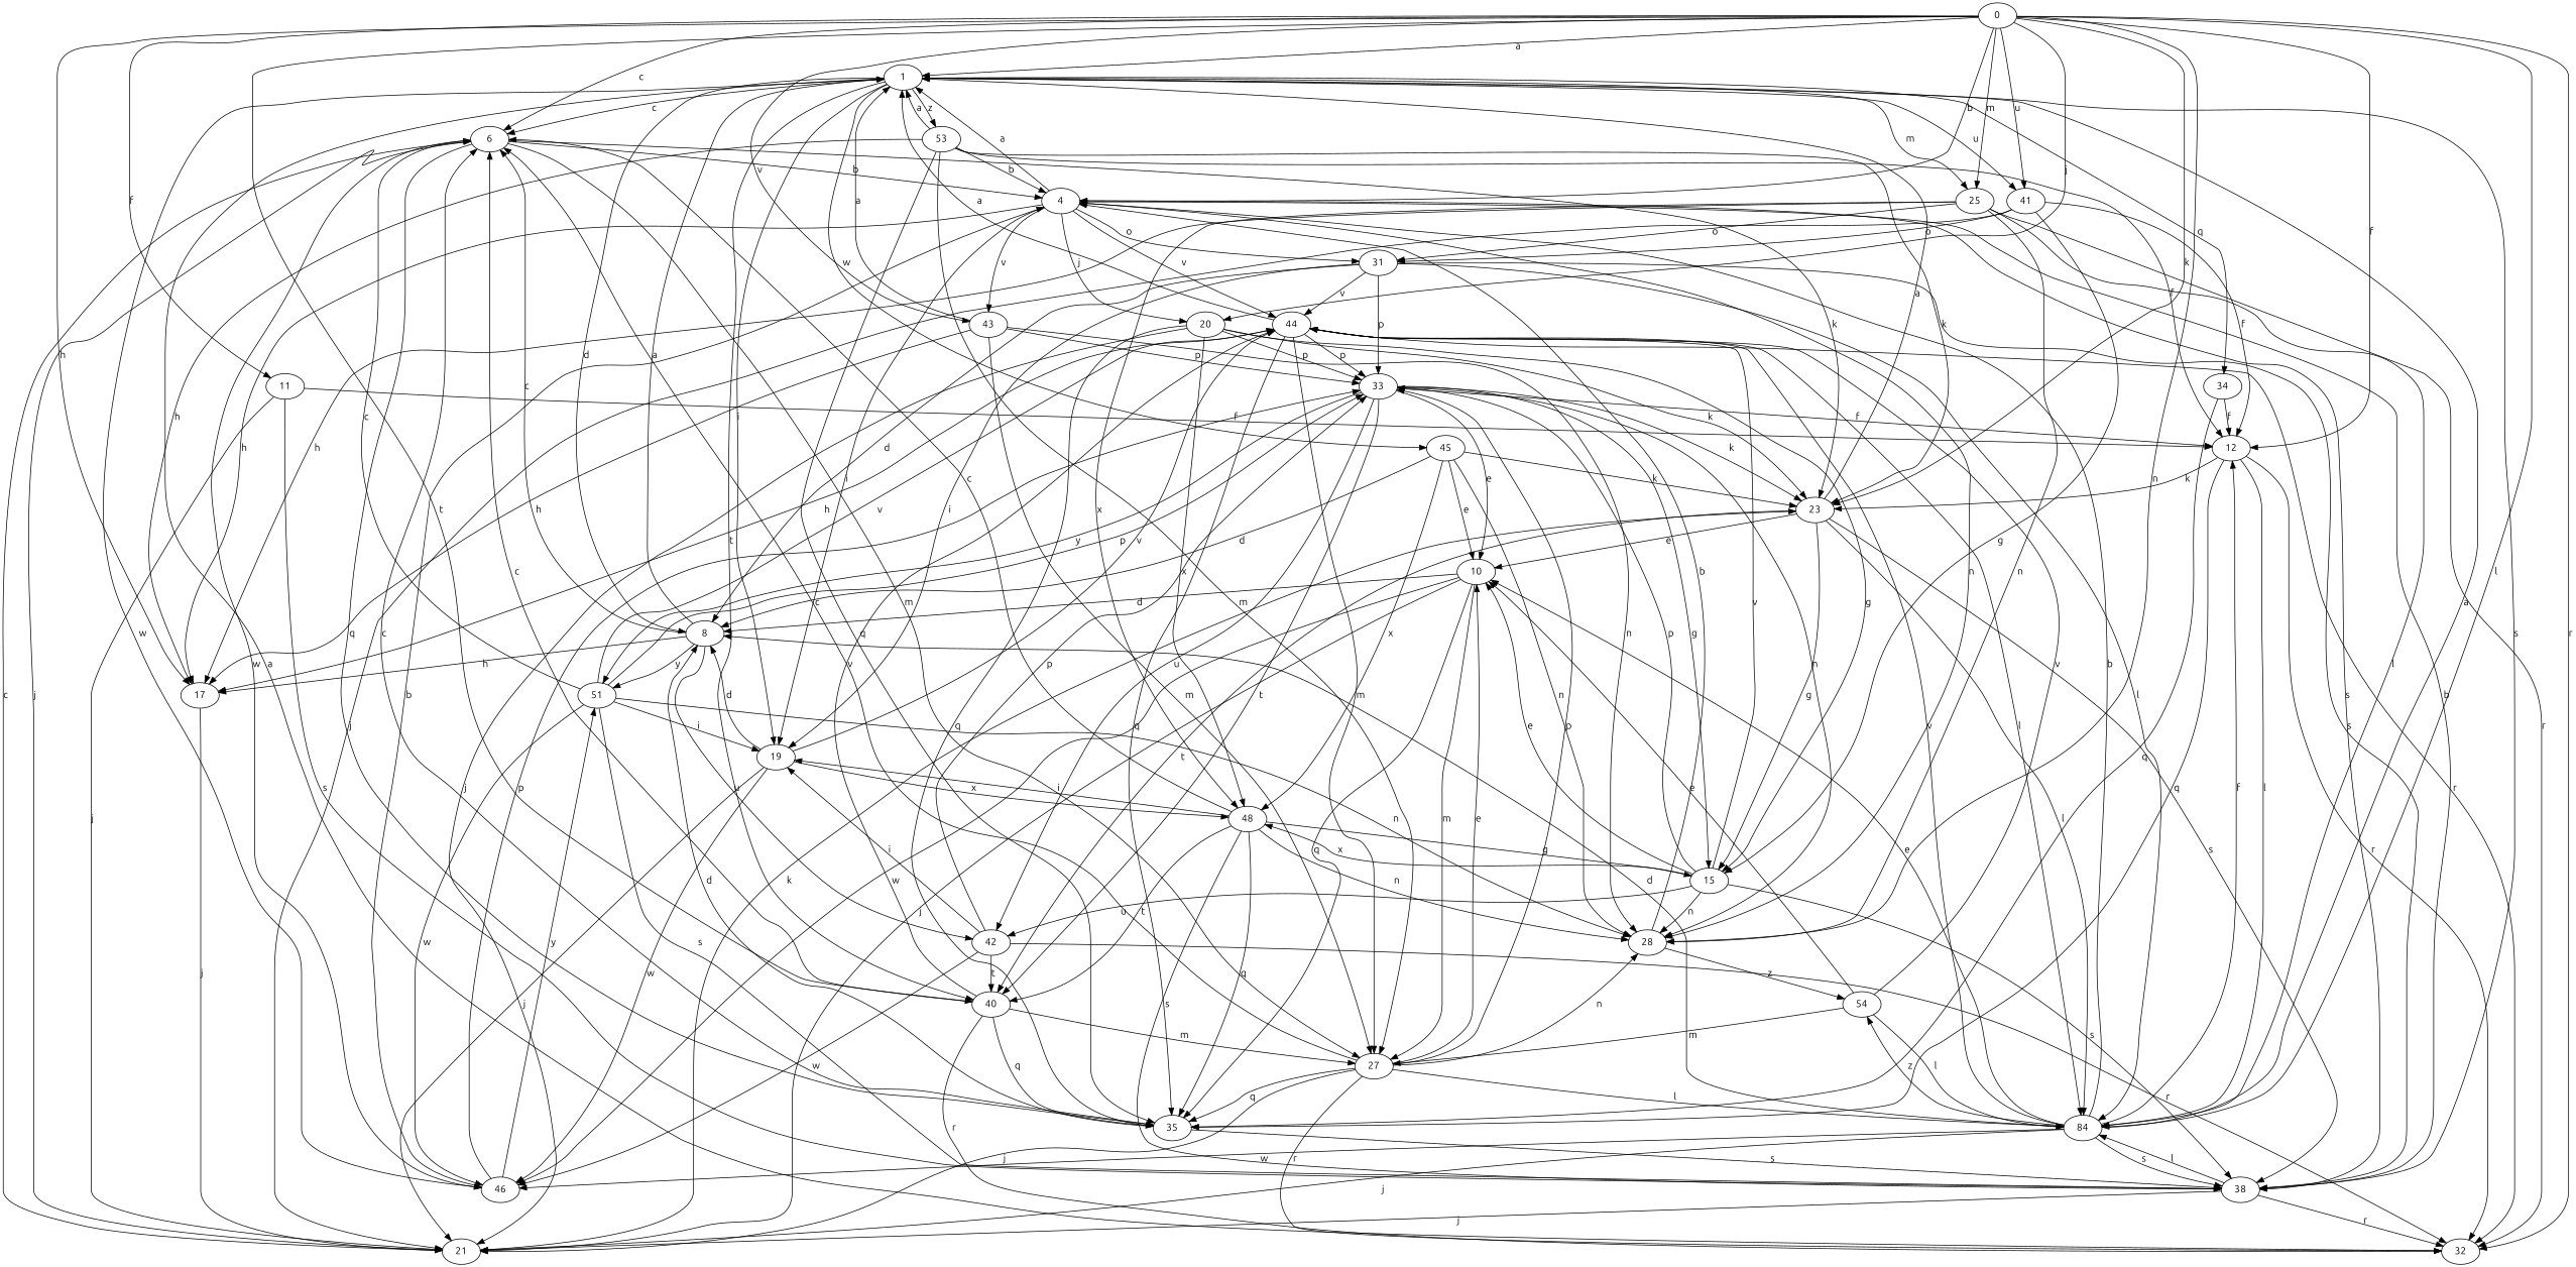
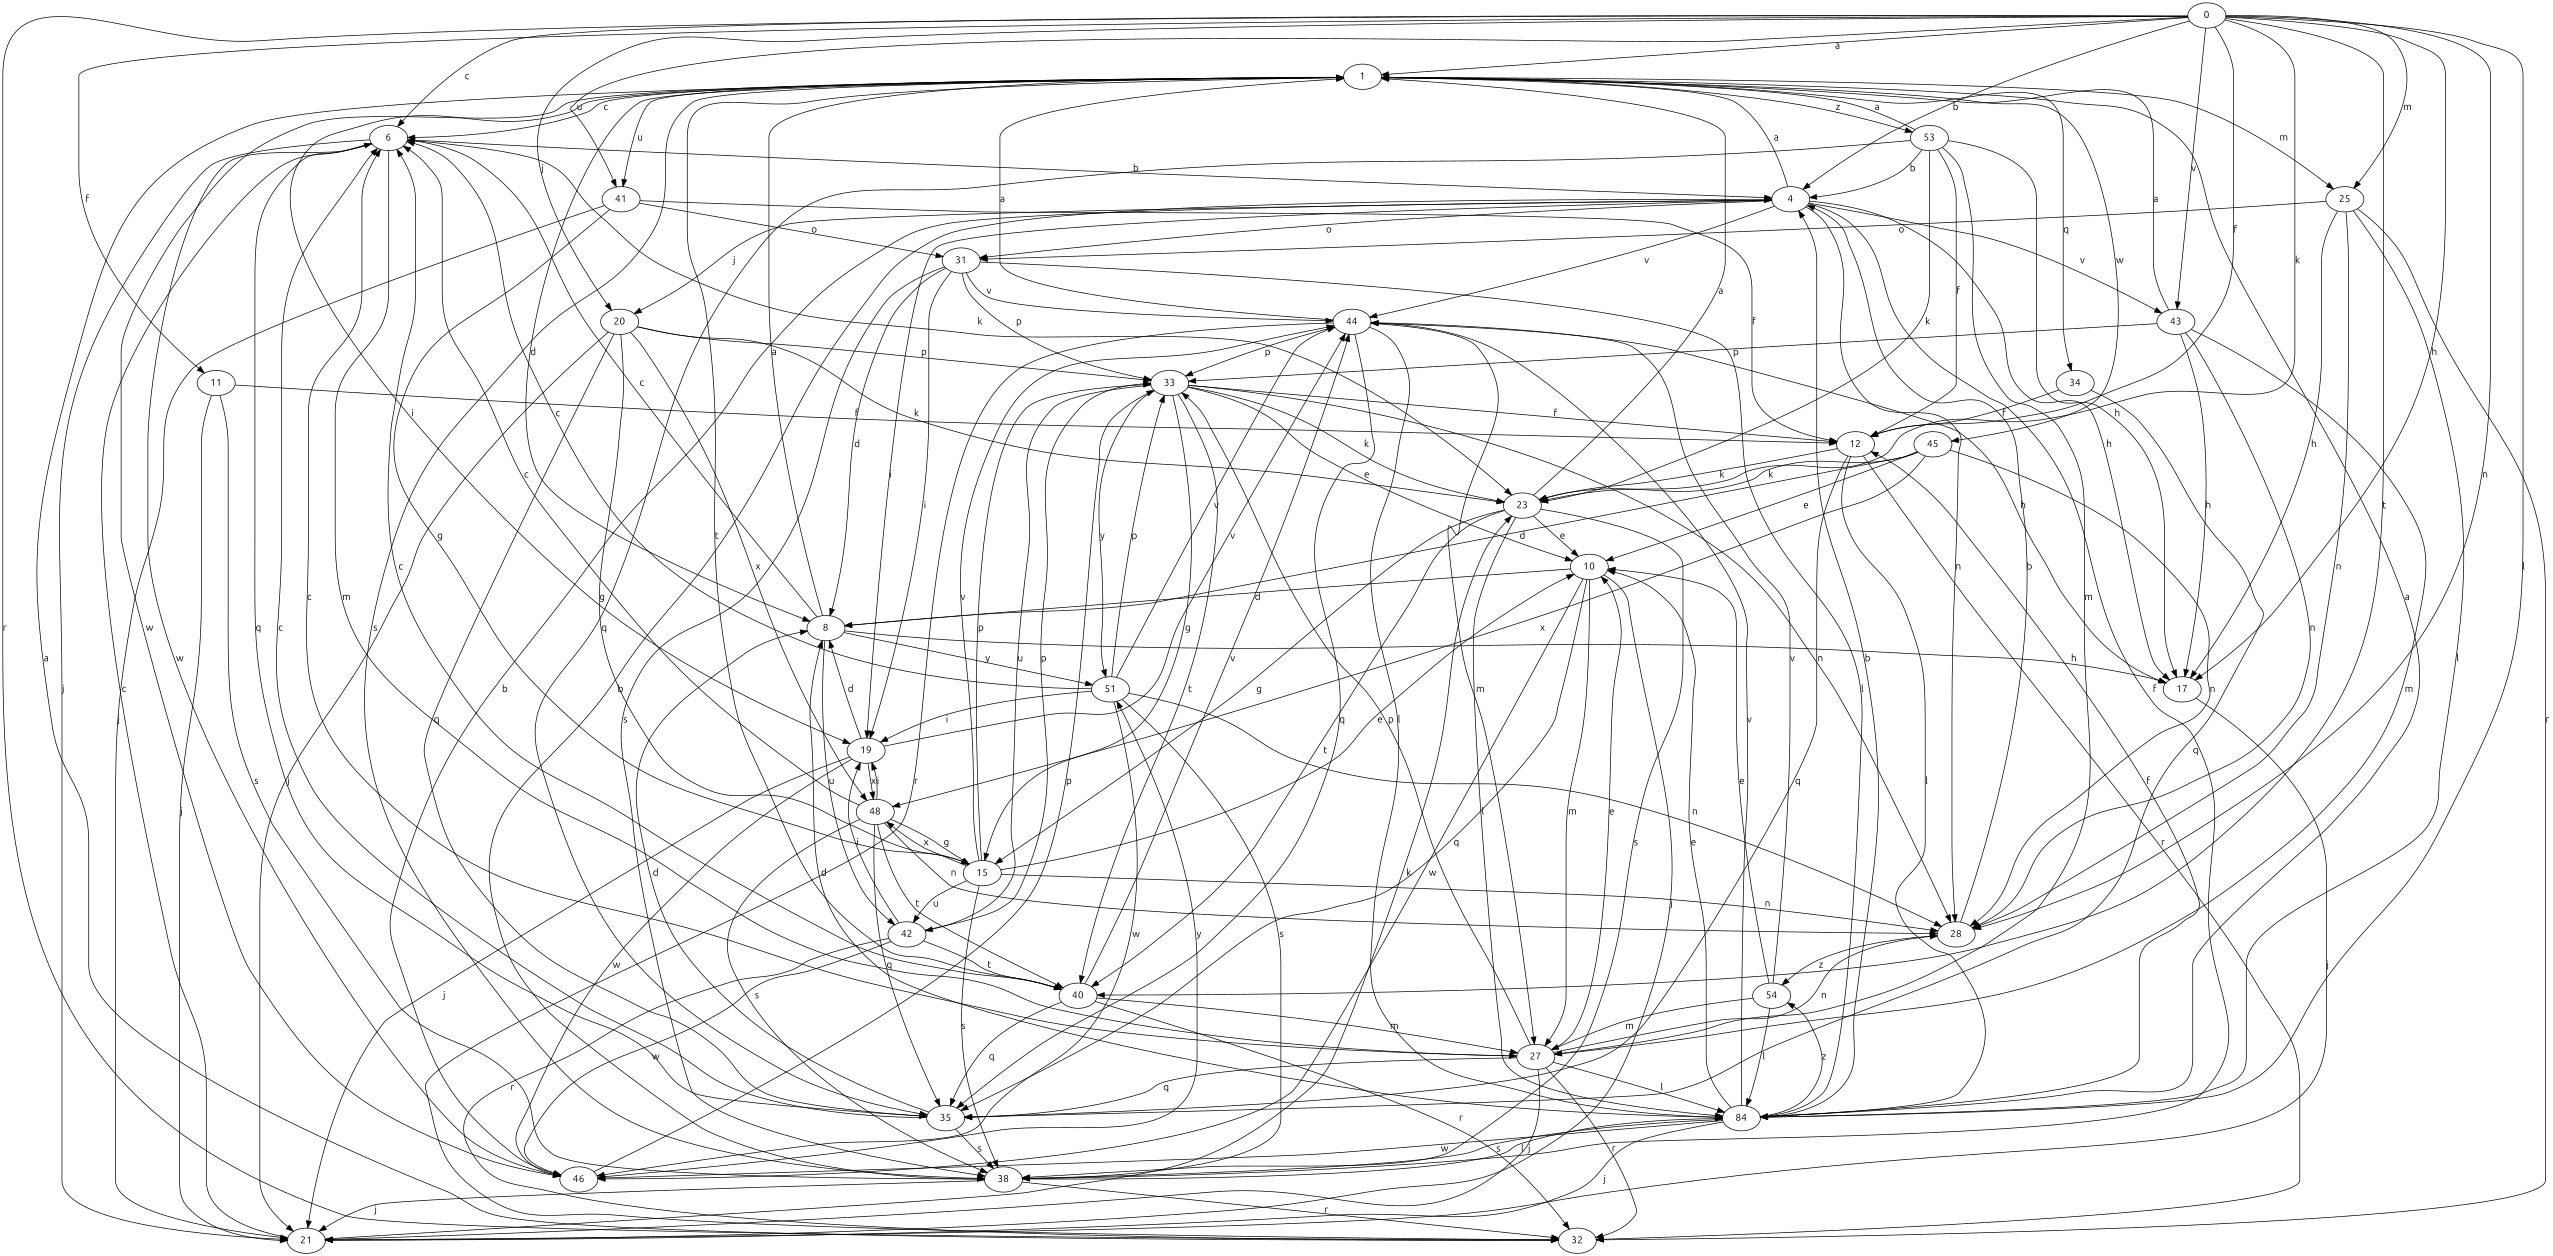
  strict digraph {
    fontname=Ubuntu
    node [fontname=Ubuntu]
    edge [fontname=Ubuntu]
    0
    1
    4
    6
    11
    12
    17
    20
    23
    n10 [label=84]
    25
    28
    n13 [label=32]
    40
    41
    43
    8
    19
    34
    38
    45
    46
    53
    31
    44
    21
    27
    35
    15
    33
    48
    10
    54
    42
    51
    0 -> 1 [label=a]
    0 -> 4 [label=b]
    0 -> 6 [label=c]
    0 -> 11 [label=f]
    0 -> 12 [label=f]
    0 -> 17 [label=h]
    0 -> 20 [label=j]
    0 -> 23 [label=k]
    0 -> n10 [label=l]
    0 -> 25 [label=m]
    0 -> 28 [label=n]
    0 -> n13 [label=r]
    0 -> 40 [label=t]
    0 -> 41 [label=u]
    0 -> 43 [label=v]
    1 -> 6 [label=c]
    1 -> 25 [label=m]
    1 -> 40 [label=t]
    1 -> 41 [label=u]
    1 -> 8 [label=d]
    1 -> 19 [label=i]
    1 -> 34 [label=q]
    1 -> 38 [label=s]
    1 -> 45 [label=w]
    1 -> 46 [label=w]
    1 -> 53 [label=z]
    4 -> 1 [label=a]
    4 -> 17 [label=h]
    4 -> 20 [label=j]
    4 -> 28 [label=n]
    4 -> 43 [label=v]
    4 -> 19 [label=i]
-   4 -> 38 [label=s]
+   4 -> 38 [label=f]
    4 -> 31 [label=o]
    4 -> 44 [label=v]
    6 -> 4 [label=b]
    6 -> 23 [label=k]
    6 -> 46 [label=w]
    6 -> 21 [label=j]
    6 -> 27 [label=m]
    6 -> 35 [label=q]
    11 -> 12 [label=f]
    11 -> 38 [label=s]
    11 -> 21 [label=j]
    12 -> 23 [label=k]
    12 -> n10 [label=l]
    12 -> n13 [label=r]
    12 -> 35 [label=q]
    17 -> 21 [label=j]
    20 -> 23 [label=k]
    20 -> 21 [label=j]
    20 -> 35 [label=q]
    20 -> 15 [label=g]
    20 -> 33 [label=p]
    20 -> 48 [label=x]
    23 -> 1 [label=a]
    23 -> n10 [label=l]
    23 -> 40 [label=t]
    23 -> 38 [label=s]
    23 -> 15 [label=g]
    23 -> 10 [label=e]
    n10 -> 1 [label=a]
    n10 -> 4 [label=b]
    n10 -> 12 [label=f]
    n10 -> 8 [label=d]
    n10 -> 38 [label=s]
    n10 -> 46 [label=w]
    n10 -> 44 [label=v]
    n10 -> 21 [label=j]
    n10 -> 10 [label=e]
    n10 -> 54 [label=z]
    25 -> 17 [label=h]
    25 -> n10 [label=l]
    25 -> 28 [label=n]
    25 -> n13 [label=r]
    25 -> 31 [label=o]
-   25 -> 48 [label=x]
    28 -> 4 [label=b]
    28 -> 54 [label=z]
    n13 -> 1 [label=a]
    40 -> 6 [label=c]
    40 -> n13 [label=r]
    40 -> 44 [label=v]
    40 -> 27 [label=m]
    40 -> 35 [label=q]
    41 -> 12 [label=f]
    41 -> 31 [label=o]
    41 -> 21 [label=j]
    41 -> 15 [label=g]
    43 -> 1 [label=a]
    43 -> 17 [label=h]
    43 -> 28 [label=n]
    43 -> 27 [label=m]
    43 -> 33 [label=p]
    8 -> 1 [label=a]
    8 -> 6 [label=c]
    8 -> 17 [label=h]
    8 -> 42 [label=u]
    8 -> 51 [label=y]
    19 -> 8 [label=d]
    19 -> 46 [label=w]
    19 -> 44 [label=v]
    19 -> 21 [label=j]
    19 -> 48 [label=x]
    34 -> 12 [label=f]
    34 -> 35 [label=q]
    38 -> 4 [label=b]
    38 -> n10 [label=l]
    38 -> n13 [label=r]
    38 -> 21 [label=j]
    45 -> 23 [label=k]
    45 -> 28 [label=n]
    45 -> 8 [label=d]
    45 -> 48 [label=x]
    45 -> 10 [label=e]
    46 -> 4 [label=b]
    46 -> 33 [label=p]
    46 -> 51 [label=y]
    53 -> 1 [label=a]
    53 -> 4 [label=b]
    53 -> 12 [label=f]
    53 -> 17 [label=h]
    53 -> 23 [label=k]
    53 -> 27 [label=m]
    53 -> 35 [label=q]
    31 -> n10 [label=l]
    31 -> 8 [label=d]
    31 -> 19 [label=i]
    31 -> 38 [label=s]
    31 -> 44 [label=v]
    31 -> 33 [label=p]
    44 -> 1 [label=a]
    44 -> 17 [label=h]
    44 -> n10 [label=l]
    44 -> n13 [label=r]
    44 -> 27 [label=m]
    44 -> 35 [label=q]
    44 -> 33 [label=p]
    21 -> 6 [label=c]
    21 -> 23 [label=k]
    27 -> 6 [label=c]
    27 -> n10 [label=l]
    27 -> 28 [label=n]
    27 -> n13 [label=r]
    27 -> 21 [label=j]
    27 -> 35 [label=q]
    27 -> 33 [label=p]
    27 -> 10 [label=e]
    35 -> 6 [label=c]
    35 -> 8 [label=d]
    35 -> 38 [label=s]
    15 -> 28 [label=n]
    15 -> 38 [label=s]
    15 -> 44 [label=v]
    15 -> 33 [label=p]
    15 -> 48 [label=x]
    15 -> 10 [label=e]
    15 -> 42 [label=u]
    33 -> 12 [label=f]
    33 -> 23 [label=k]
    33 -> 28 [label=n]
    33 -> 40 [label=t]
    33 -> 15 [label=g]
    33 -> 10 [label=e]
    33 -> 42 [label=u]
    33 -> 51 [label=y]
    48 -> 6 [label=c]
    48 -> 28 [label=n]
    48 -> 40 [label=t]
    48 -> 19 [label=i]
    48 -> 38 [label=s]
    48 -> 35 [label=q]
    48 -> 15 [label=g]
    10 -> 8 [label=d]
    10 -> 46 [label=w]
    10 -> 21 [label=j]
    10 -> 27 [label=m]
    10 -> 35 [label=q]
    54 -> n10 [label=l]
    54 -> 44 [label=v]
    54 -> 27 [label=m]
    54 -> 10 [label=e]
    42 -> n13 [label=r]
    42 -> 40 [label=t]
    42 -> 19 [label=i]
    42 -> 46 [label=w]
    42 -> 33 [label=p]
    51 -> 6 [label=c]
    51 -> 28 [label=n]
    51 -> 19 [label=i]
    51 -> 38 [label=s]
    51 -> 46 [label=w]
    51 -> 44 [label=v]
    51 -> 33 [label=p]
  }
